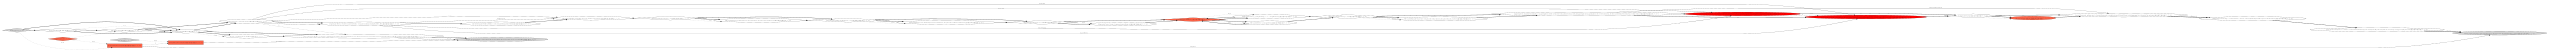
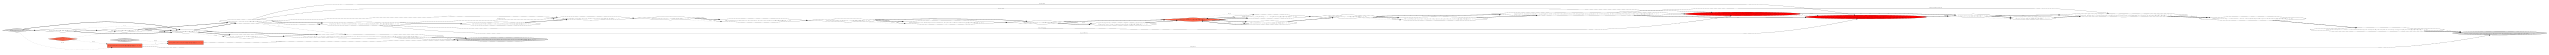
  digraph {
    fontname=Montserrat
    rankdir=LR
    node [fillcolor=white fontname=Montserrat shape=ellipse style=filled]
    edge [fontname=Montserrat style=bold]
    n1 [label="!searchEnabled@@@3@@@['0', '1', '0']" shape=diamond]
    n2 [label="!searchEnabled@@@3@@@['1', '1', '1']" shape=diamond]
    n3 [label="long endMillis = request.endTs()@@@4@@@['1', '1', '0']"]
    n4 [label="Call<List<List<Span>>> result = dataSourceCallFactory.create(selectFromSpansAndAnnotationsFactory.create(request)).map(groupByTraceId)@@@4@@@['0', '0', '1']"]
    n5 [label="return Call.emptyList()@@@3@@@['0', '0', '1']"]
    n6 [fillcolor=red label="List<String> indices = indexNameFormatter.formatTypeAndRange(SPAN,beginMillis,endMillis)@@@29@@@['1', '0', '0']"]
    n7 [fillcolor=red label="List<String> indices = indexNameFormatter.formatTypeAndRange(TYPE_SPAN,beginMillis,endMillis)@@@29@@@['0', '1', '0']"]
    n8 [label="filters.addRange(\"timestamp_millis\",beginMillis,endMillis)@@@7@@@['1', '1', '0']"]
    n9 [label="long beginMillis = Math.max(endMillis - request.lookback(),EARLIEST_MS)@@@5@@@['1', '1', '0']"]
    n10 [label="!searchEnabled@@@3@@@['1', '0', '0']" shape=diamond]
    n11 [label="Call<List<List<Span>>> result = traceIdsCall.flatMap(new GetSpansByTraceId(search,indices)).map(groupByTraceId)@@@33@@@['1', '1', '0']"]
    n12 [fillcolor=lightgray label="return strictTraceId? result.map(StrictTraceId.filterTraces(request)): result@@@34@@@['1', '1', '0']"]
    n13 [label="indices.isEmpty()@@@30@@@['1', '1', '0']" shape=diamond]
    n14 [label="SearchRequest esRequest = SearchRequest.create(indices).filters(filters).addAggregation(traceIdTimestamp)@@@31@@@['1', '1', '0']"]
-   n15 [fillcolor=tomato label="return Call.emptyList()@@@30@@@['1', '0', '0']"]
+   n15 [label="return Call.emptyList()@@@30@@@['1', '0', '0']"]
    n16 [fillcolor=tomato label="kv.getValue().isEmpty()@@@18@@@['1', '1', '0']" shape=diamond]
    n17 [label="filters.addTerm(\"_q\",kv.getKey())@@@19@@@['1', '1', '0']"]
    n18 [label="filters.addTerm(\"_q\",kv.getKey() + \"=\" + kv.getValue())@@@22@@@['1', '1', '0']"]
    n19 [label="request.minDuration() != null@@@25@@@['1', '1', '0']" shape=diamond]
    n20 [fillcolor=lightgray label="return strictTraceId? result.map(StrictTraceId.filterTraces(request)): result@@@5@@@['0', '0', '1']"]
    n21 [fillcolor=tomato label="QueryRequest request@@@2@@@['0', '0', '1']" shape=box]
    n22 [label="Aggregation traceIdTimestamp = Aggregation.terms(\"traceId\",request.limit()).addSubAggregation(Aggregation.min(\"timestamp_millis\")).orderBy(\"timestamp_millis\",\"desc\")@@@28@@@['1', '1', '0']"]
    n23 [label="HttpCall<List<String>> traceIdsCall = search.newCall(esRequest,BodyConverters.KEYS)@@@32@@@['1', '1', '0']"]
    n24 [label="request.serviceName() != null@@@8@@@['1', '1', '0']" shape=diamond]
    n25 [label="SearchRequest.Filters filters = new SearchRequest.Filters()@@@6@@@['1', '1', '0']"]
    n26 [fillcolor=lightgray label="getTraces['0', '0', '1']" shape=diamond]
    n27 [fillcolor=tomato label="getTraces['0', '1', '0']" shape=diamond]
    n28 [fillcolor=tomato label="QueryRequest request@@@2@@@['1', '1', '0']" shape=box]
    n29 [label="request.remoteServiceName() != null@@@11@@@['1', '1', '0']" shape=diamond]
    n30 [label="filters.addTerm(\"remoteEndpoint.serviceName\",request.remoteServiceName())@@@12@@@['1', '1', '0']"]
    n31 [label="request.spanName() != null@@@14@@@['1', '1', '0']" shape=diamond]
    n32 [label="filters.addTerm(\"name\",request.spanName())@@@15@@@['1', '1', '0']"]
    n33 [label="filters.addRange(\"duration\",request.minDuration(),request.maxDuration())@@@26@@@['1', '1', '0']"]
    n34 [label="filters.addTerm(\"localEndpoint.serviceName\",request.serviceName())@@@9@@@['1', '1', '0']"]
    n35 [fillcolor=lightgray label="getTraces['1', '0', '0']" shape=diamond]
    n1 -> n2
    n1 -> n2 [label=true style=dotted]
    n1 -> n3
    n2 -> n3
    n2 -> n4
    n2 -> n5
    n2 -> n5 [label=true style=dotted]
    n3 -> n4 [label=0 style=dashed]
    n3 -> n6 [label=endMillis style=solid]
    n3 -> n7 [label=endMillis style=solid]
    n3 -> n8 [label=endMillis style=solid]
    n3 -> n9 [label=endMillis style=solid]
    n3 -> n9
    n4 -> n20
    n4 -> n20 [label=result style=solid]
    n5 -> n4
    n6 -> n7 [label=0 style=dashed]
    n6 -> n13
    n7 -> n13
    n8 -> n24
    n9 -> n6 [label=beginMillis style=solid]
    n9 -> n7 [label=beginMillis style=solid]
    n9 -> n8 [label=beginMillis style=solid]
    n9 -> n25
    n10 -> n1
    n10 -> n2
    n10 -> n2 [label=true style=dotted]
    n11 -> n12
    n11 -> n12 [label=result style=solid]
    n13 -> n14
    n13 -> n15 [label=true style=dotted]
    n13 -> n15
    n14 -> n23 [label=esRequest style=solid]
    n14 -> n23
    n15 -> n14
    n16 -> n17
    n16 -> n17 [label=true style=dotted]
    n16 -> n18 [label=false style=dotted]
    n16 -> n18
    n17 -> n16
    n17 -> n19
    n18 -> n16
    n18 -> n19
    n19 -> n22
    n19 -> n33 [label=true style=dotted]
    n19 -> n33
    n21 -> n20 [label=request style=solid]
    n22 -> n6
    n22 -> n7
    n22 -> n14 [label=traceIdTimestamp style=solid]
    n23 -> n11
-   n24 -> n29
    n24 -> n34 [label=true style=dotted]
    n24 -> n34
    n25 -> n8
    n26 -> n21 [label=true style=dotted]
    n27 -> n1 [style=dotted]
    n27 -> n28 [label=true style=dotted]
    n28 -> n12 [label=request style=solid]
    n28 -> n21 [label=0 style=dashed]
    n29 -> n30 [label=true style=dotted]
    n29 -> n30
    n29 -> n31
    n30 -> n31
    n31 -> n16
    n31 -> n32
    n31 -> n32 [label=true style=dotted]
    n32 -> n16
    n33 -> n22
    n34 -> n29
    n35 -> n2
    n35 -> n10
    n35 -> n28 [label=true style=dotted]
  }
